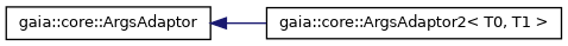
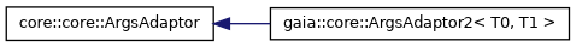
  digraph {
    rankdir=LR
    node [color=black fillcolor=white fontname=Helvetica fontsize=10 shape=record style=filled]
-   n1 [height=0.2 label="gaia::core::ArgsAdaptor" width=0.4]
+   n1 [height=0.2 label="core::core::ArgsAdaptor" width=0.4]
    n2 [height=0.2 label="gaia::core::ArgsAdaptor2\< T0, T1 \>" width=0.4]
    n1 -> n2 [color=midnightblue dir=back fontname=Helvetica fontsize=10 labelfontname=Helvetica labelfontsize=10 style=solid]
  }
